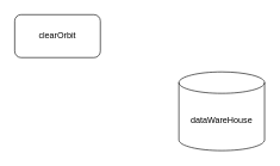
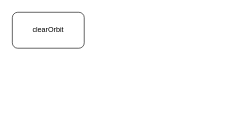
  <mxCell id="0" />
  <mxCell id="1" parent="0" />
  <mxCell id="2" value="clearOrbit" style="rounded=1;whiteSpace=wrap;html=1;" vertex="1" parent="1"><mxGeometry x="20" y="20" width="120" height="60" as="geometry" /></mxCell>
- <mxCell id="3" value="dataWareHouse" style="shape=cylinder3;whiteSpace=wrap;html=1;boundedLbl=1;backgroundOutline=1;size=15;" vertex="1" parent="1"><mxGeometry x="250" y="100" width="120" height="110" as="geometry" /></mxCell>
